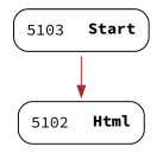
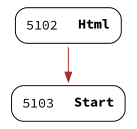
  digraph {
    fontname="Source Code Pro"
    node [shape=none fontname="Source Code Pro"]
    n1 [label=<<TABLE border='1' cellspacing='0' cellpadding='10' style='rounded' ><TR><TD border='0'>5102</TD><TD border='0'><B>Html</B></TD></TR></TABLE>>]
    n2 [label=<<TABLE border='1' cellspacing='0' cellpadding='10' style='rounded' ><TR><TD border='0'>5103</TD><TD border='0'><B>Start</B></TD></TR></TABLE>>]
-   n2 -> n1 [weight=2 color=brown fontname="Source Code Pro"]
+   n1 -> n2 [weight=2 color=brown fontname="Source Code Pro"]
  }
